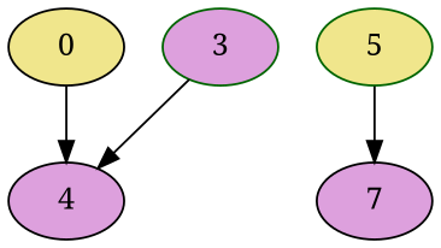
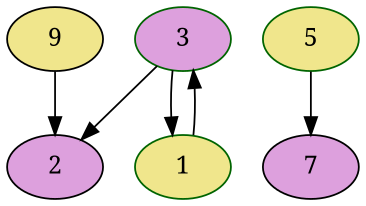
  digraph {
    fontname="Noto Serif"
    node [color=black fillcolor=khaki fontname="Noto Serif" style=filled]
    edge [fontname="Noto Serif"]
-   0
-   4 [fillcolor=plum]
+   0 [label=9]
+   4 [fillcolor=plum label=2]
+   1 [color=darkgreen]
    3 [color=darkgreen fillcolor=plum]
    n5 [fillcolor=plum label=7]
    5 [color=darkgreen]
    0 -> 4
+   1 -> 3
    3 -> 4
+   3 -> 1
    5 -> n5
  }
